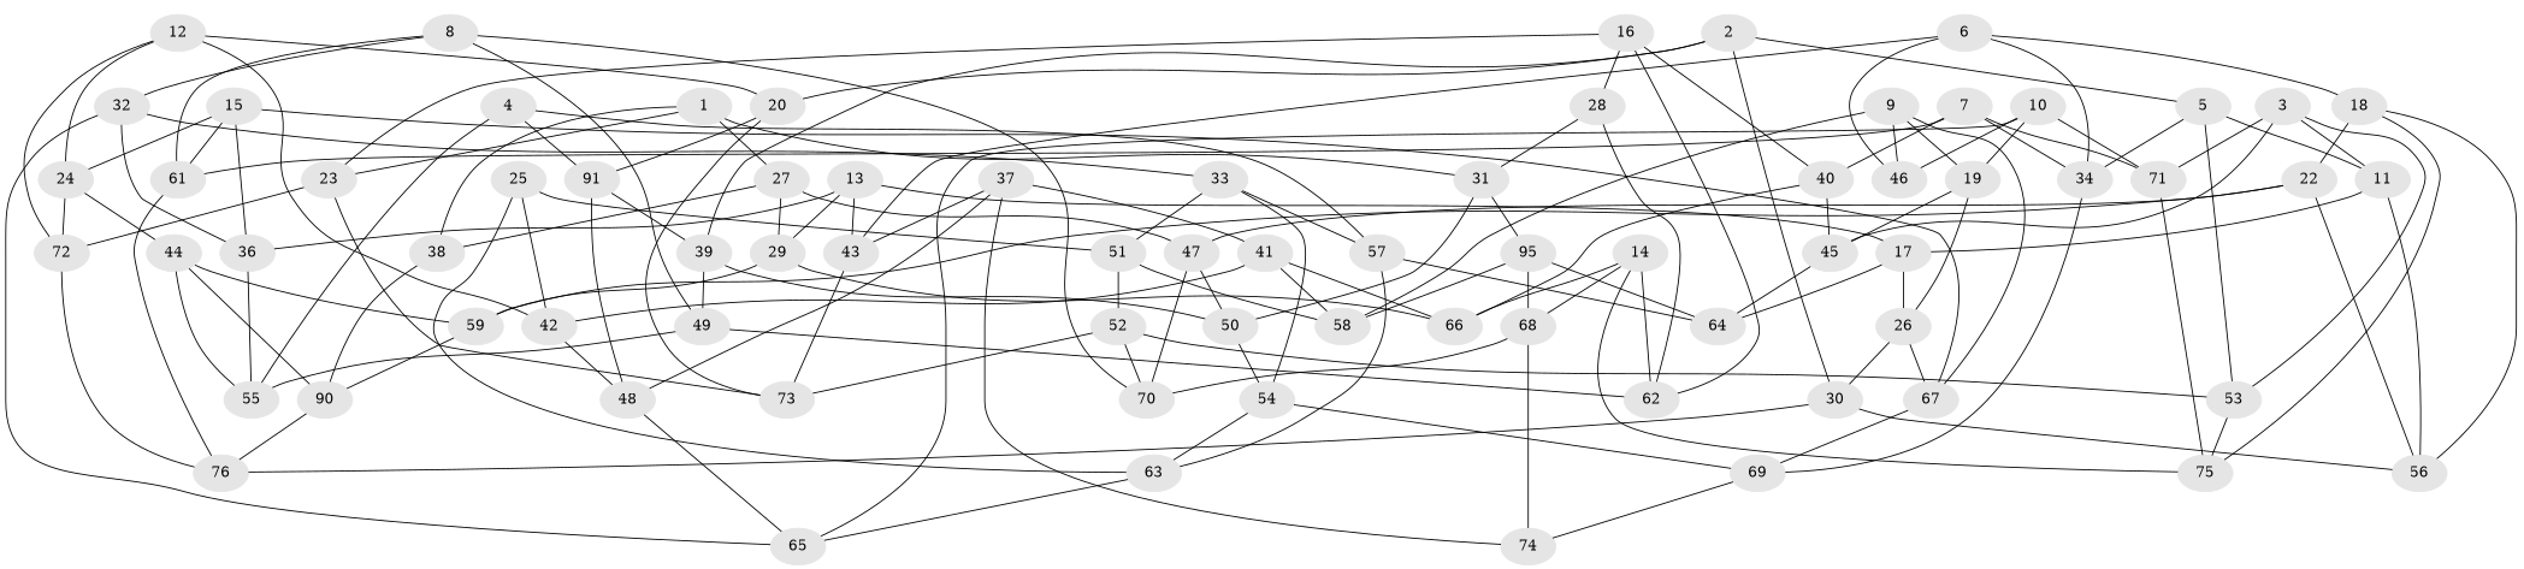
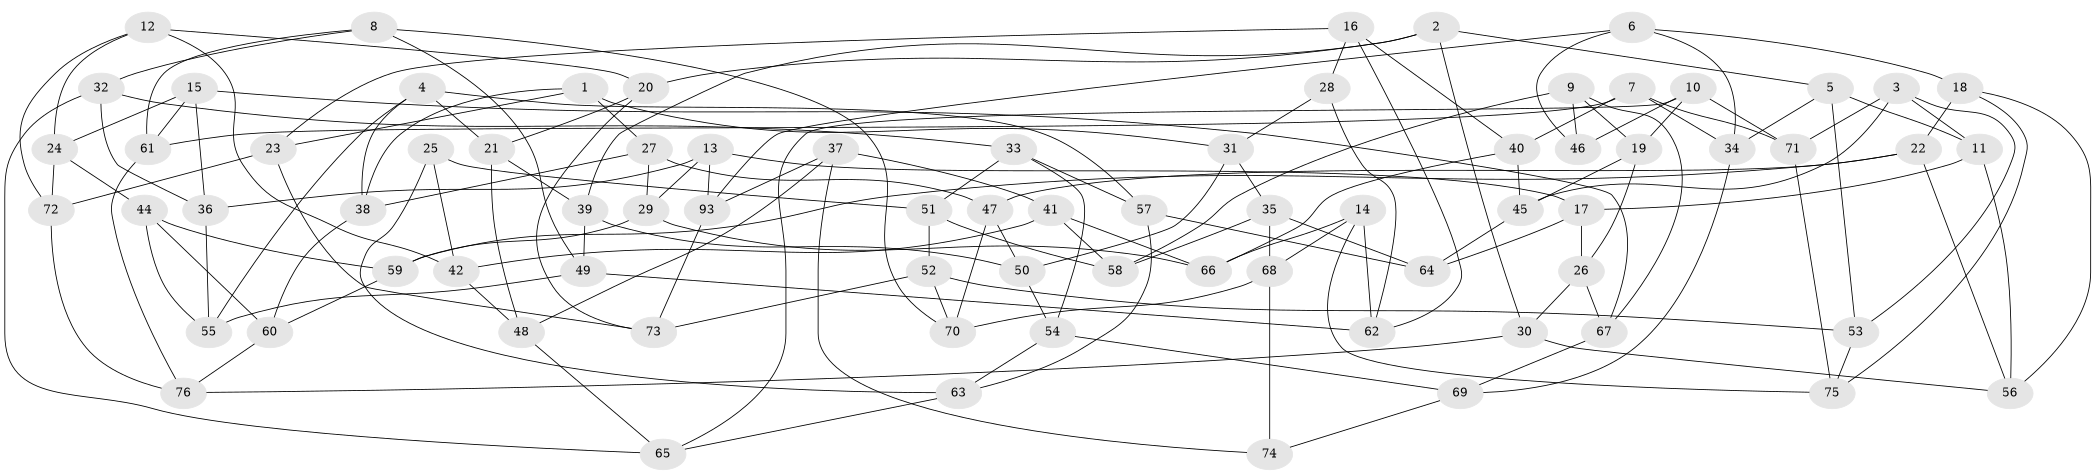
  graph {
    node [color=gray90 style=filled]
    1
    23
    27
    31
    38
    72
    73
    29
    47
-   35 [label=95]
+   35
    50
-   60 [label=90]
+   60
    2
    5
    20
    30
    39
    11
    53
    34
-   21 [label=91]
+   21
    56
    76
    49
    3
    45
    71
    17
    64
    75
    4
    55
    57
    48
    63
    69
    6
    18
-   43
+   43 [label=93]
    46
    22
    7
    40
    61
    66
    8
    32
    70
    65
    36
    33
    62
    9
    19
    58
    67
    26
    10
    12
    24
    42
    44
    13
    59
    14
    68
    74
    15
    16
    28
    25
    51
    52
    54
    37
    41
    1 -- 23
    1 -- 27
    1 -- 31
    1 -- 38
    23 -- 72
    23 -- 73
    27 -- 38
    27 -- 29
    27 -- 47
    31 -- 35
    31 -- 50
    38 -- 60
    72 -- 76
    29 -- 66
    29 -- 59
    47 -- 50
    47 -- 70
    35 -- 64
    35 -- 58
    35 -- 68
    50 -- 54
    60 -- 76
    2 -- 5
    2 -- 20
    2 -- 30
    2 -- 39
    5 -- 11
    5 -- 53
    5 -- 34
    20 -- 73
    20 -- 21
    30 -- 56
    30 -- 76
    39 -- 50
    39 -- 49
    11 -- 56
    11 -- 17
    53 -- 75
    34 -- 69
    21 -- 39
    21 -- 48
    49 -- 55
    49 -- 62
    3 -- 11
    3 -- 53
    3 -- 45
    3 -- 71
    45 -- 64
    71 -- 75
    17 -- 64
    17 -- 26
+   4 -- 38
    4 -- 21
    4 -- 55
    4 -- 57
    57 -- 64
    57 -- 63
    48 -- 65
    63 -- 65
    69 -- 74
    6 -- 34
    6 -- 18
    6 -- 43
    6 -- 46
    18 -- 56
    18 -- 75
    18 -- 22
    43 -- 73
    22 -- 47
    22 -- 56
    22 -- 59
    7 -- 34
    7 -- 71
    7 -- 40
    7 -- 61
    40 -- 45
    40 -- 66
    61 -- 76
    8 -- 49
    8 -- 61
    8 -- 32
    8 -- 70
    32 -- 65
    32 -- 36
    32 -- 33
    36 -- 55
    33 -- 57
    33 -- 51
    33 -- 54
    9 -- 46
    9 -- 19
    9 -- 58
    9 -- 67
    19 -- 45
    19 -- 26
    67 -- 69
    26 -- 30
    26 -- 67
    10 -- 71
    10 -- 46
    10 -- 65
    10 -- 19
    12 -- 72
    12 -- 20
    12 -- 24
    12 -- 42
    24 -- 72
    24 -- 44
    42 -- 48
    44 -- 60
    44 -- 55
    44 -- 59
    13 -- 29
    13 -- 17
    13 -- 43
    13 -- 36
    59 -- 60
    14 -- 75
    14 -- 66
    14 -- 62
    14 -- 68
    68 -- 70
    68 -- 74
    15 -- 61
    15 -- 36
    15 -- 67
    15 -- 24
    16 -- 23
    16 -- 40
    16 -- 62
    16 -- 28
    28 -- 31
    28 -- 62
    25 -- 63
    25 -- 42
    25 -- 51
    51 -- 58
    51 -- 52
    52 -- 73
    52 -- 53
    52 -- 70
    54 -- 63
    54 -- 69
    37 -- 48
    37 -- 43
    37 -- 74
    37 -- 41
    41 -- 66
    41 -- 58
    41 -- 42
  }
